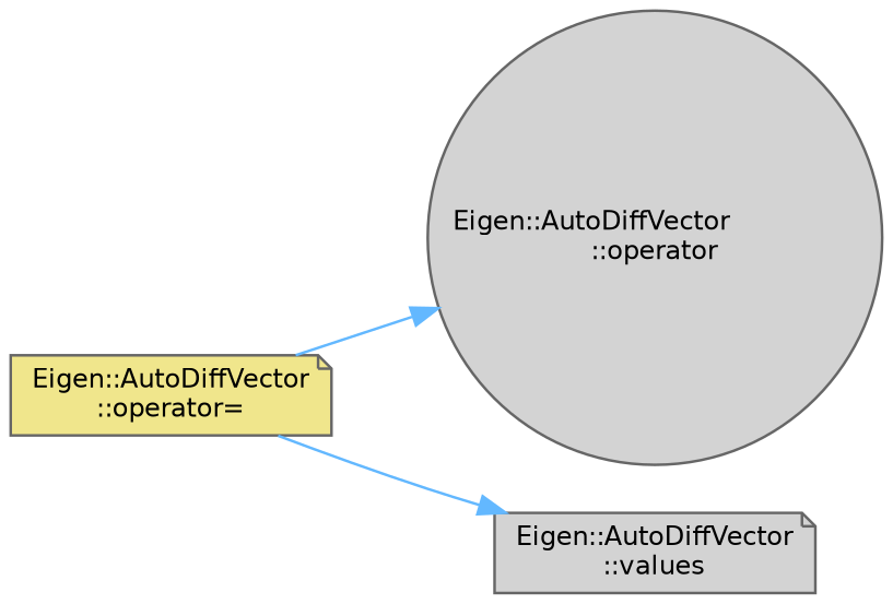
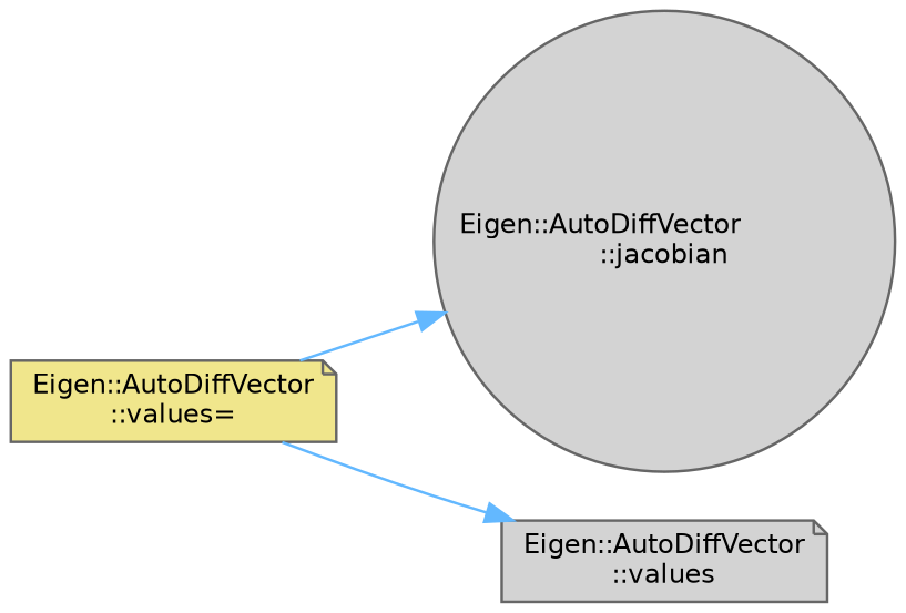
  digraph {
    rankdir=LR
    node [color=grey40 fillcolor=lightgrey fontname=Helvetica fontsize=10 shape=note style=filled]
    edge [color=steelblue1 fontname=Helvetica fontsize=10 labelfontname=Helvetica labelfontsize=10 style=solid]
-   n1 [color=gray40 fillcolor=khaki fontcolor=black height=0.2 label="Eigen::AutoDiffVector\l::operator=" width=0.4]
-   n2 [height=0.2 label="Eigen::AutoDiffVector\l::operator" shape=circle width=0.4]
+   n1 [color=gray40 fillcolor=khaki fontcolor=black height=0.2 label="Eigen::AutoDiffVector\l::values=" width=0.4]
+   n2 [height=0.2 label="Eigen::AutoDiffVector\l::jacobian" shape=circle width=0.4]
    n3 [height=0.2 label="Eigen::AutoDiffVector\l::values" width=0.4]
    n1 -> n2
    n1 -> n3
  }
